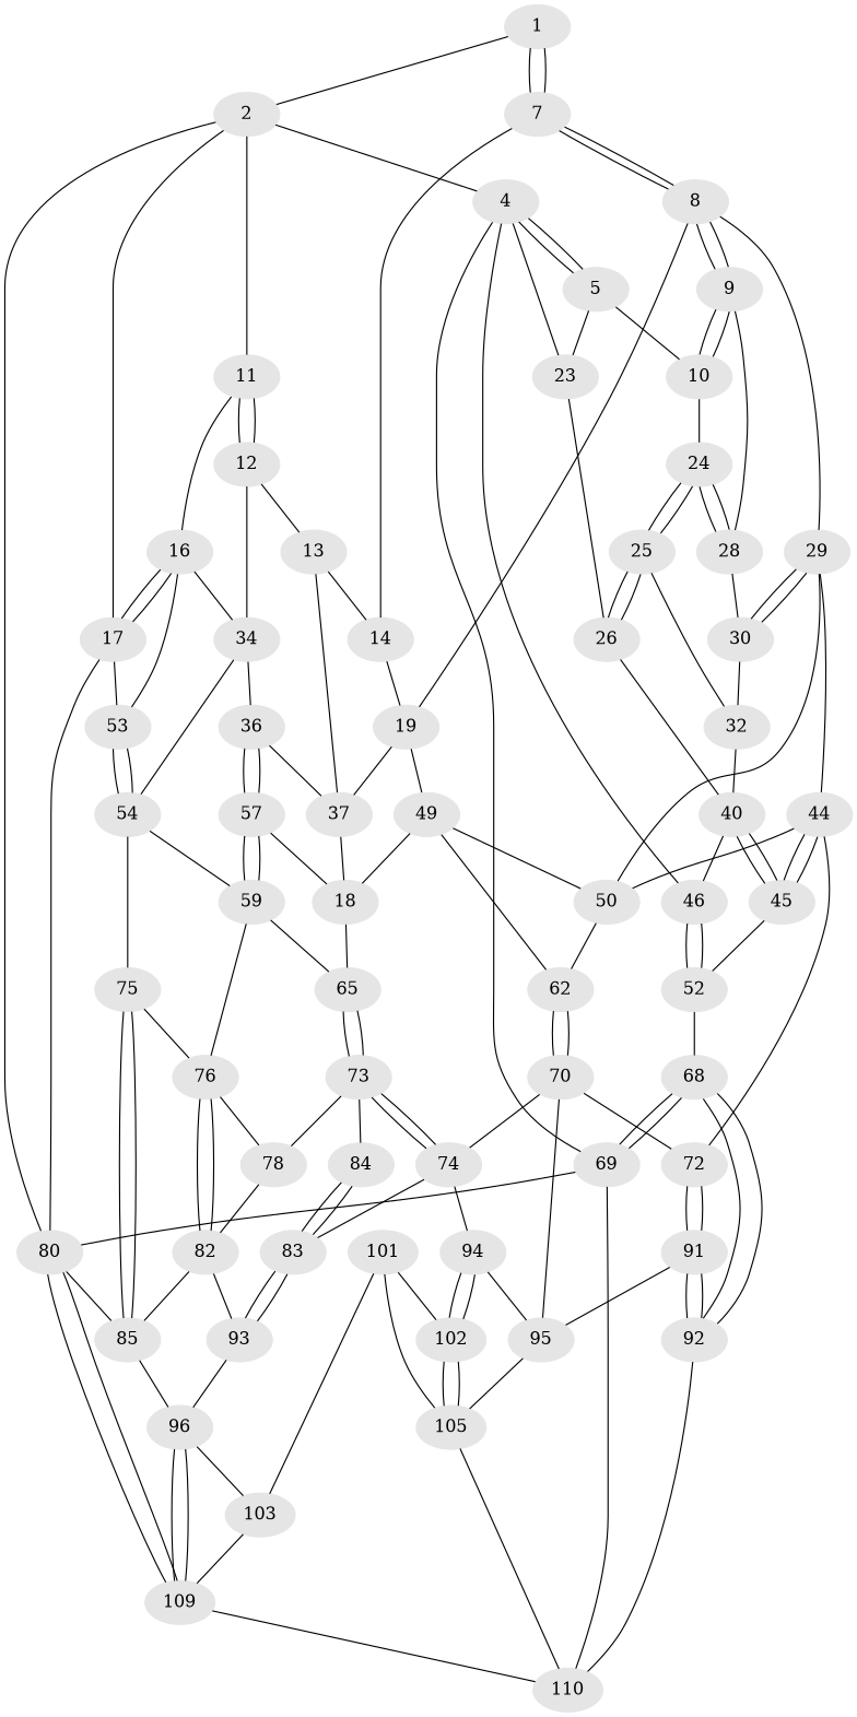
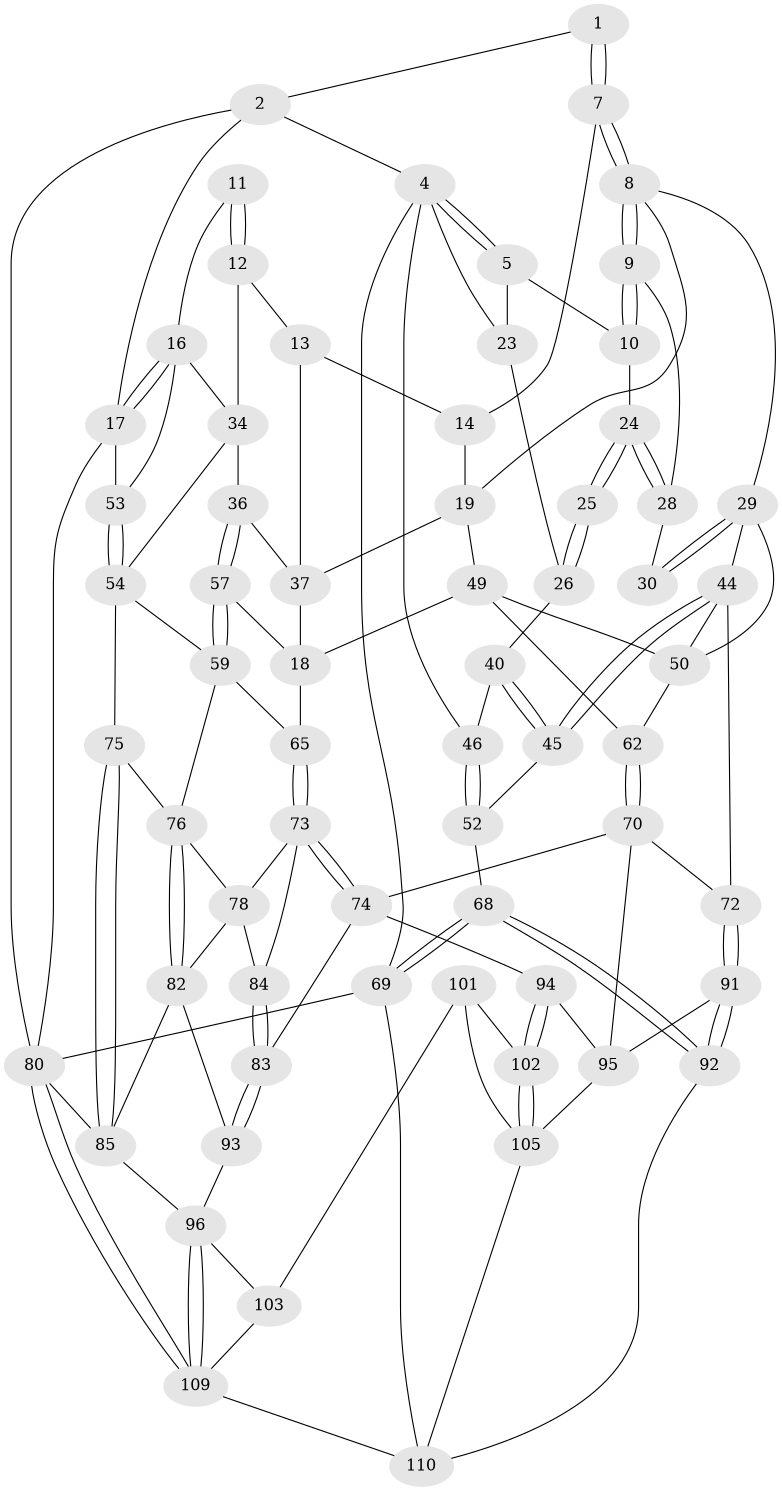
  graph {
    node [color=gray90 style=filled]
    2 [super="+3"]
    1
    7
    4 [super="+38"]
    11 [super="+15"]
    17 [super="+56"]
    80 [super="+81"]
    8 [super="+20"]
    14 [super="+18"]
    5 [super="+6"]
    23 [super="+27"]
    46 [super="+47"]
    69
    12 [super="+21"]
    16 [super="+42"]
    53
    85 [super="+87"]
    109 [super="+111"]
    10 [super="+22"]
    26
    52 [super="+67"]
    110 [super="+112"]
    24
    9
    19 [super="+48"]
    29 [super="+43"]
    28
    37 [super="+51"]
    49 [super="+61"]
    30 [super="+31"]
    44 [super="+66"]
    50 [super="+63"]
    25
    13 [super="+33"]
    34 [super="+35"]
    36
    54 [super="+55"]
    n38 [label=18 super="+60"]
    62
    40 [super="+41"]
-   32 [super="+39"]
    45
    72
    57
    59 [super="+64"]
    75
    65
    91 [super="+99"]
    68
    70 [super="+71"]
    92 [super="+107"]
    76 [super="+77"]
    73 [super="+79"]
    78 [super="+83"]
    82 [super="+86"]
    74 [super="+90"]
    95 [super="+98"]
    84
    n59 [label=83 super="+89"]
    94
    105 [super="+106"]
    93
    102
    96 [super="+97"]
    103 [super="+104"]
    101 [super="+108"]
    2 -- 4
-   2 -- 11
    2 -- 17
    2 -- 80
    1 -- 2
    1 -- 7
    1 -- 7
    7 -- 8
    7 -- 8
    7 -- 14
    4 -- 5
    4 -- 5
    4 -- 23
    4 -- 46
    4 -- 69
    11 -- 12 [weight=2]
    11 -- 12
    11 -- 16
    17 -- 80
    17 -- 53
    80 -- 85
    80 -- 109
    80 -- 109
    8 -- 9
    8 -- 9
    8 -- 19
    8 -- 29
    14 -- 19
    5 -- 23
    5 -- 10
    23 -- 26
    46 -- 52 [weight=2]
    46 -- 52
    69 -- 80
    69 -- 110
    12 -- 13
    12 -- 34
    16 -- 17
    16 -- 17
    16 -- 53
    16 -- 34
    53 -- 54
    53 -- 54
    85 -- 96
    109 -- 110
    10 -- 24
    26 -- 40
    52 -- 68
    24 -- 28
    24 -- 28
    24 -- 25
    24 -- 25
    9 -- 10
    9 -- 10
    9 -- 28
    19 -- 37
    19 -- 49
    29 -- 30
    29 -- 30
    29 -- 44
    29 -- 50
    28 -- 30
    37 -- n38
    49 -- 50
    49 -- n38
    49 -- 62
-   30 -- 32 [weight=2]
    44 -- 50
    44 -- 45
    44 -- 45
    44 -- 72
    50 -- 62
    25 -- 26
    25 -- 26
-   25 -- 32
    13 -- 14 [weight=2]
    13 -- 37
    34 -- 36
    34 -- 54
    36 -- 37
    36 -- 57
    36 -- 57
    54 -- 59
    54 -- 75
    n38 -- 65
    62 -- 70
    62 -- 70
    40 -- 46
    40 -- 45
    40 -- 45
-   32 -- 40
    45 -- 52
    72 -- 91
    72 -- 91
    57 -- n38
    57 -- 59
    57 -- 59
    59 -- 65
    59 -- 76
    75 -- 85
    75 -- 85
    75 -- 76
    65 -- 73
    65 -- 73
    91 -- 92 [weight=2]
    91 -- 92
    91 -- 95
    68 -- 69
    68 -- 69
    68 -- 92
    68 -- 92
    70 -- 72
    70 -- 74
    70 -- 95
    92 -- 110
    76 -- 78
    76 -- 82
    76 -- 82
    73 -- 78
    73 -- 74
    73 -- 74
    73 -- 84
    78 -- 82
+   78 -- 84
    82 -- 85
    82 -- 93
    74 -- n59
    74 -- 94
    95 -- 105
    84 -- n59
    84 -- n59
    n59 -- 93
    n59 -- 93
    94 -- 95
    94 -- 102
    94 -- 102
    105 -- 110
    93 -- 96
    102 -- 105
    102 -- 105
    96 -- 109
    96 -- 109
    96 -- 103
    103 -- 109
    101 -- 105
    101 -- 102
    101 -- 103
  }
